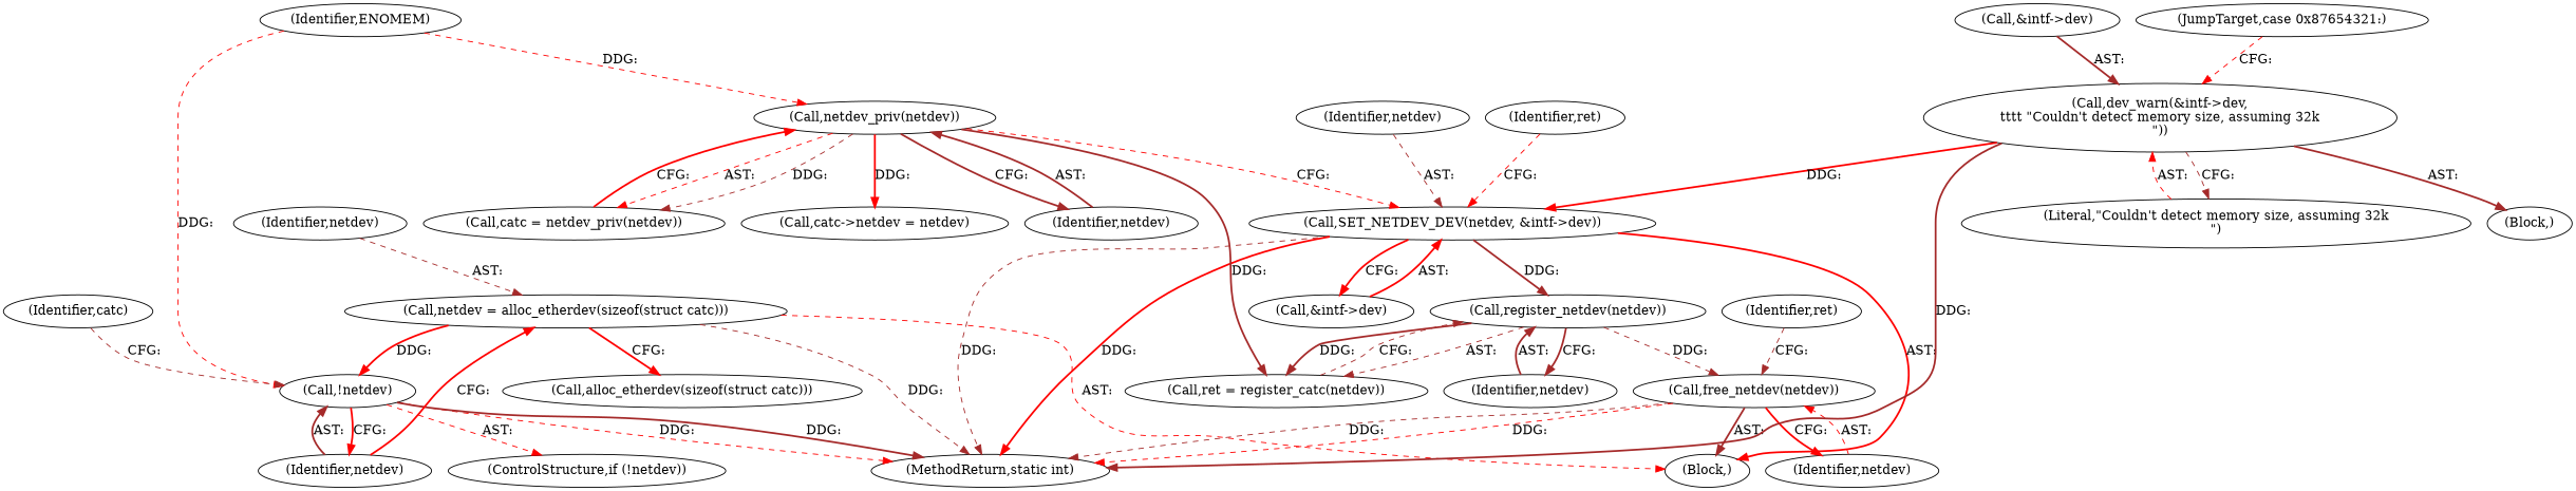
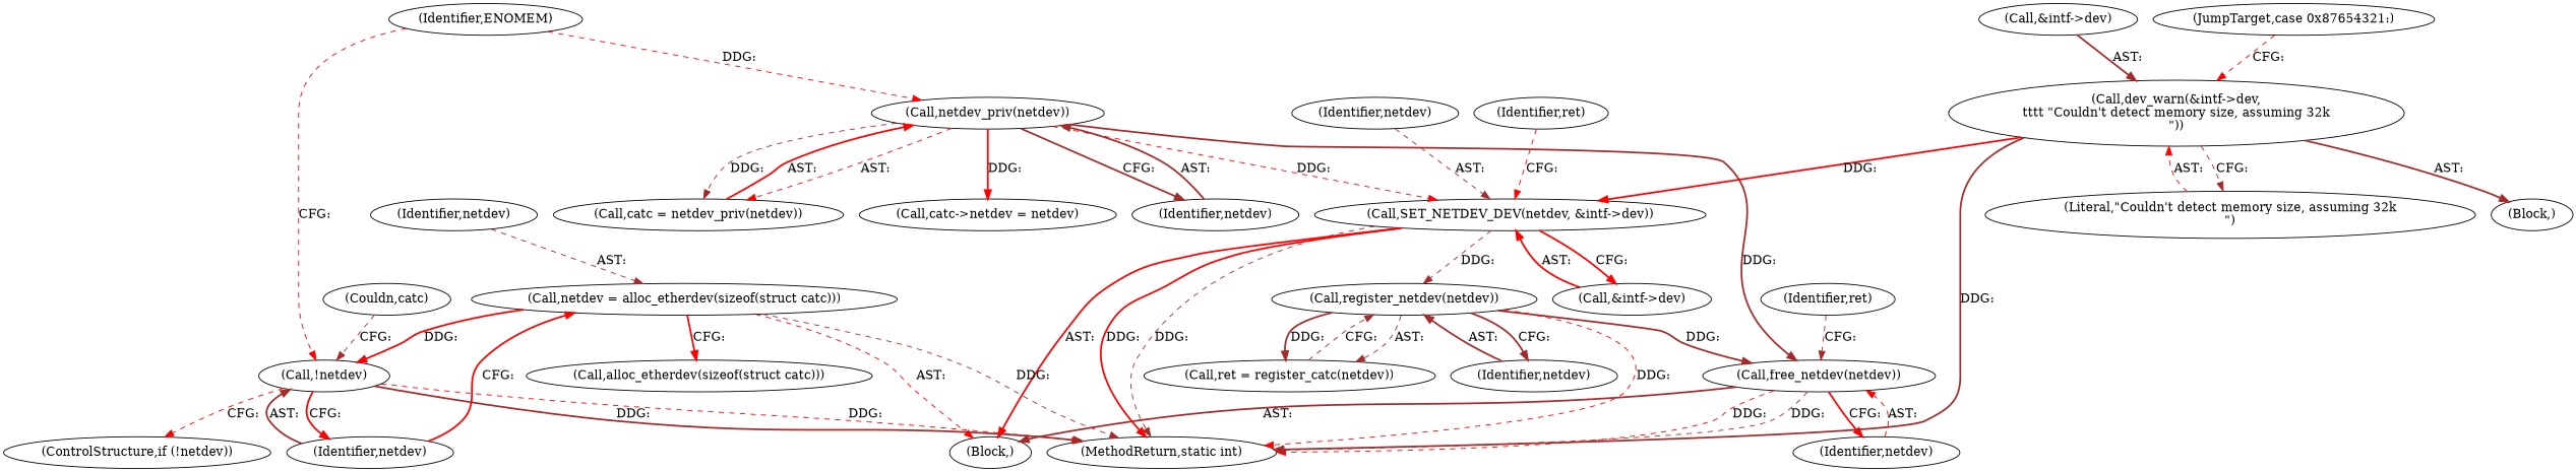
  digraph {
    edge [color=red style=dashed]
    n1 [label="(Call,free_netdev(netdev))"]
    n2 [label="(MethodReturn,static int)"]
    n3 [label="(Identifier,netdev)"]
    n4 [label="(Block,)"]
    n5 [label="(Call,register_netdev(netdev))"]
    n6 [label="(Identifier,netdev)"]
    n7 [label="(Call,ret = register_catc(netdev))"]
    n8 [label="(Call,SET_NETDEV_DEV(netdev, &intf->dev))"]
    n9 [label="(Call,&intf->dev)"]
    n10 [label="(Call,netdev_priv(netdev))"]
    n11 [label="(Call,catc = netdev_priv(netdev))"]
    n12 [label="(Call,catc->netdev = netdev)"]
    n13 [label="(Identifier,netdev)"]
    n14 [label="(Call,!netdev)"]
    n15 [label="(Identifier,netdev)"]
    n16 [label="(ControlStructure,if (!netdev))"]
    n17 [label="(Call,netdev = alloc_etherdev(sizeof(struct catc)))"]
    n18 [label="(Call,alloc_etherdev(sizeof(struct catc)))"]
    n19 [label="(Call,dev_warn(&intf->dev,\n\t\t\t\t \"Couldn't detect memory size, assuming 32k\n\"))"]
    n20 [label="(Literal,\"Couldn't detect memory size, assuming 32k\n\")"]
    n21 [label="(Block,)"]
    n22 [label="(Identifier,ENOMEM)"]
    n23 [label="(Identifier,netdev)"]
    n24 [label="(Call,&intf->dev)"]
    n25 [label="(Identifier,netdev)"]
    n26 [label="(Identifier,ret)"]
    n27 [label="(Identifier,ret)"]
-   n28 [label="(Identifier,catc)"]
+   n28 [label="(Couldn,catc)"]
    n29 [label="(JumpTarget,case 0x87654321:)"]
    n1 -> n2 [label="DDG: "]
    n1 -> n2 [color=brown label="DDG: "]
    n1 -> n3 [label="CFG: " style=bold]
    n1 -> n4 [color=brown label="AST: " style=bold]
    n3 -> n1 [label="AST: "]
-   n5 -> n1 [color=brown label="DDG: "]
+   n5 -> n1 [color=brown label="DDG: " style=bold]
+   n5 -> n2 [label="DDG: "]
    n5 -> n6 [color=brown label="CFG: " style=bold]
    n5 -> n7 [color=brown label="AST: "]
    n5 -> n7 [color=brown label="DDG: " style=bold]
    n6 -> n5 [color=brown label="AST: " style=bold]
    n7 -> n5 [color=brown label="CFG: "]
    n8 -> n2 [color=brown label="DDG: "]
    n8 -> n2 [label="DDG: " style=bold]
    n8 -> n4 [label="AST: " style=bold]
-   n8 -> n5 [color=brown label="DDG: " style=bold]
+   n8 -> n5 [color=brown label="DDG: "]
    n8 -> n9 [label="CFG: " style=bold]
    n9 -> n8 [label="AST: " style=bold]
-   n10 -> n7 [color=brown label="DDG: " style=bold]
-   n10 -> n8 [label="CFG: "]
+   n10 -> n1 [color=brown label="DDG: " style=bold]
+   n10 -> n8 [label="DDG: "]
    n10 -> n11 [label="AST: "]
    n10 -> n11 [color=brown label="DDG: "]
    n10 -> n12 [label="DDG: " style=bold]
    n10 -> n13 [color=brown label="CFG: " style=bold]
-   n11 -> n10 [label="CFG: " style=bold]
+   n11 -> n10 [label="AST: " style=bold]
    n13 -> n10 [color=brown label="AST: " style=bold]
    n14 -> n2 [label="DDG: "]
    n14 -> n2 [color=brown label="DDG: " style=bold]
    n14 -> n15 [label="CFG: " style=bold]
-   n14 -> n16 [label="AST: "]
+   n14 -> n16 [label="CFG: "]
    n15 -> n14 [color=brown label="AST: " style=bold]
    n15 -> n17 [label="CFG: " style=bold]
    n17 -> n2 [color=brown label="DDG: "]
    n17 -> n4 [label="AST: "]
    n17 -> n14 [label="DDG: " style=bold]
    n17 -> n18 [label="CFG: " style=bold]
    n19 -> n2 [color=brown label="DDG: " style=bold]
    n19 -> n8 [label="DDG: " style=bold]
    n19 -> n20 [color=brown label="CFG: "]
    n19 -> n21 [color=brown label="AST: " style=bold]
    n20 -> n19 [label="AST: "]
    n22 -> n10 [label="DDG: "]
-   n22 -> n14 [label="DDG: "]
+   n22 -> n14 [label="CFG: "]
    n23 -> n17 [color=brown label="AST: "]
    n24 -> n19 [color=brown label="AST: " style=bold]
    n25 -> n8 [color=brown label="AST: "]
    n26 -> n1 [color=brown label="CFG: "]
    n27 -> n8 [label="CFG: "]
    n28 -> n14 [color=brown label="CFG: "]
    n29 -> n19 [label="CFG: "]
  }
